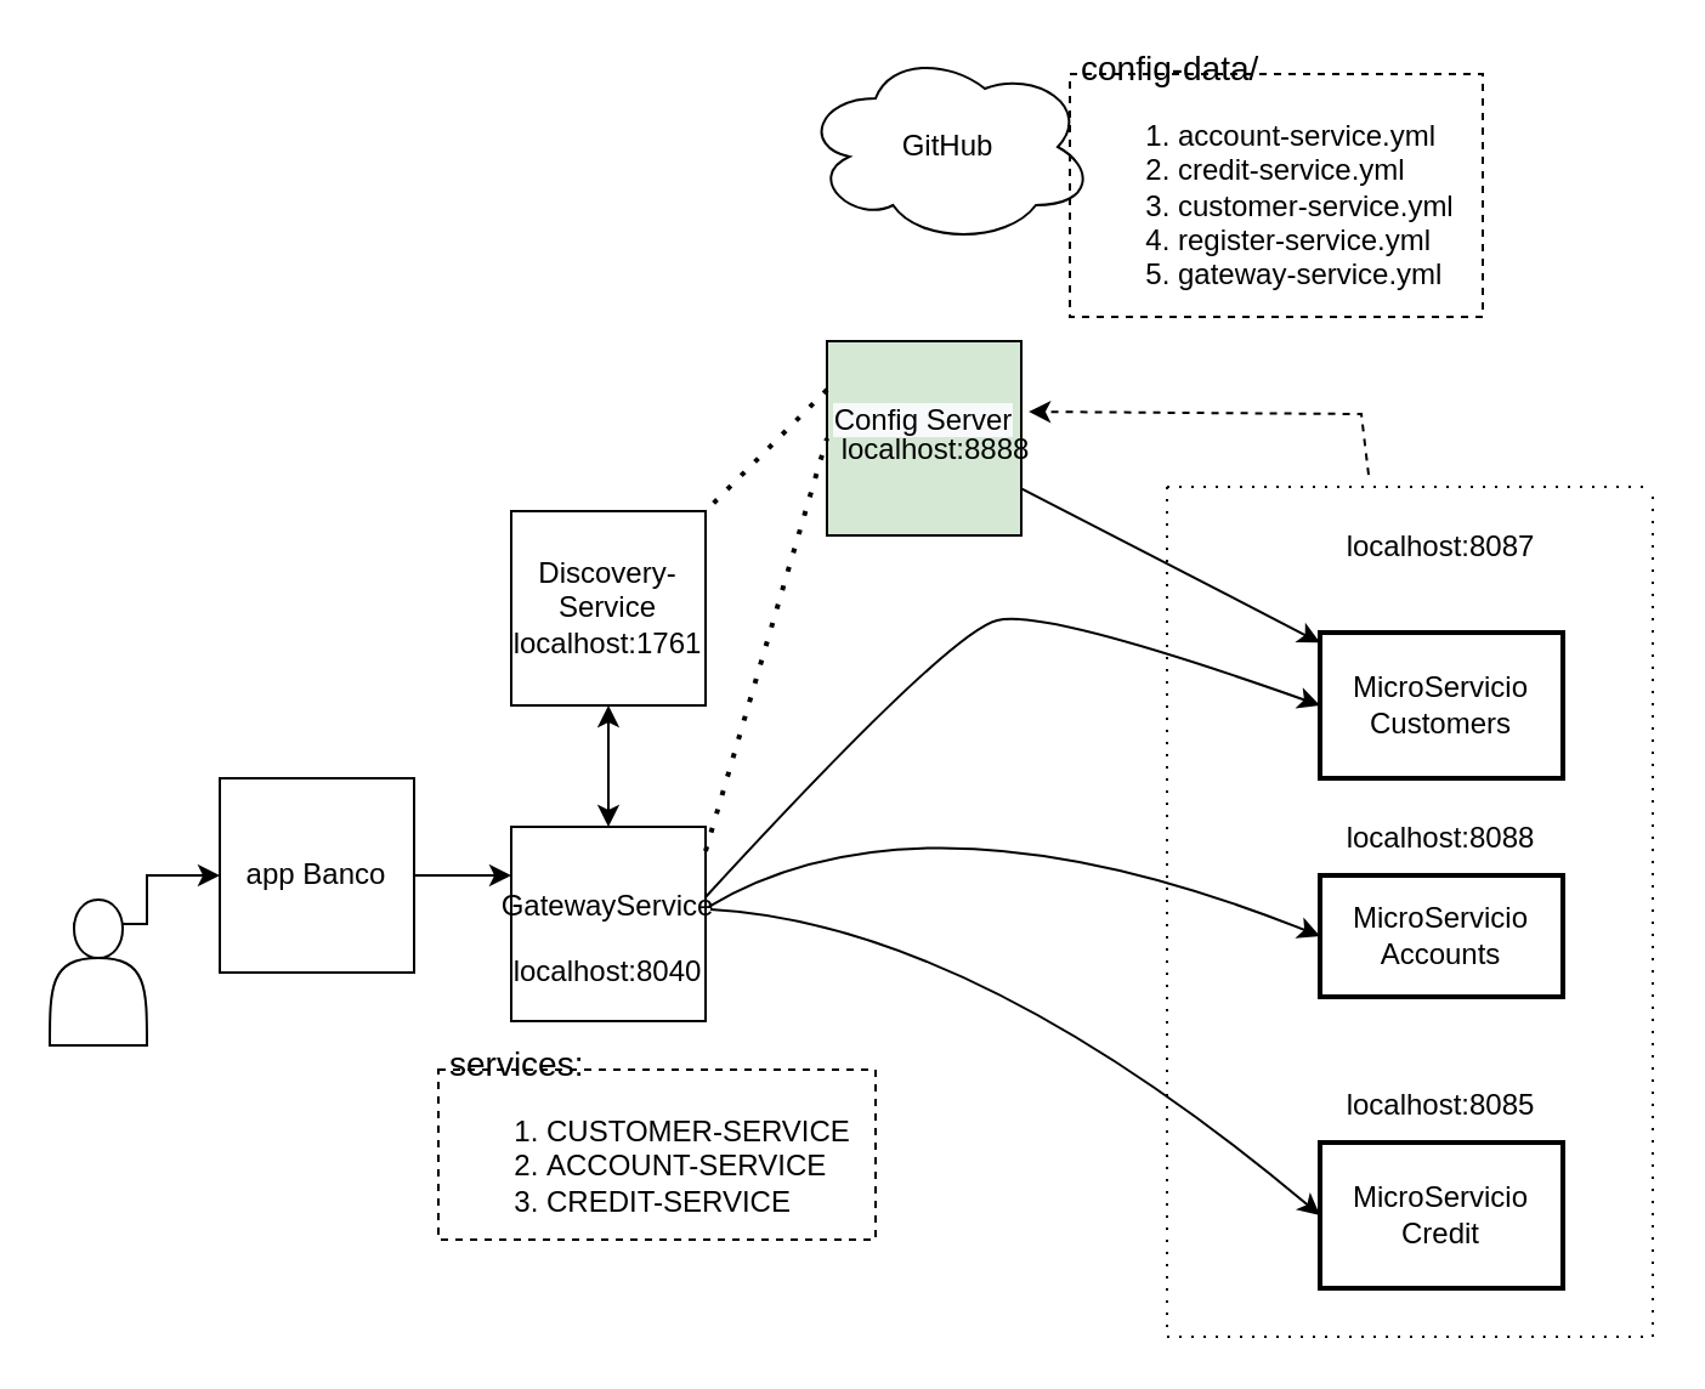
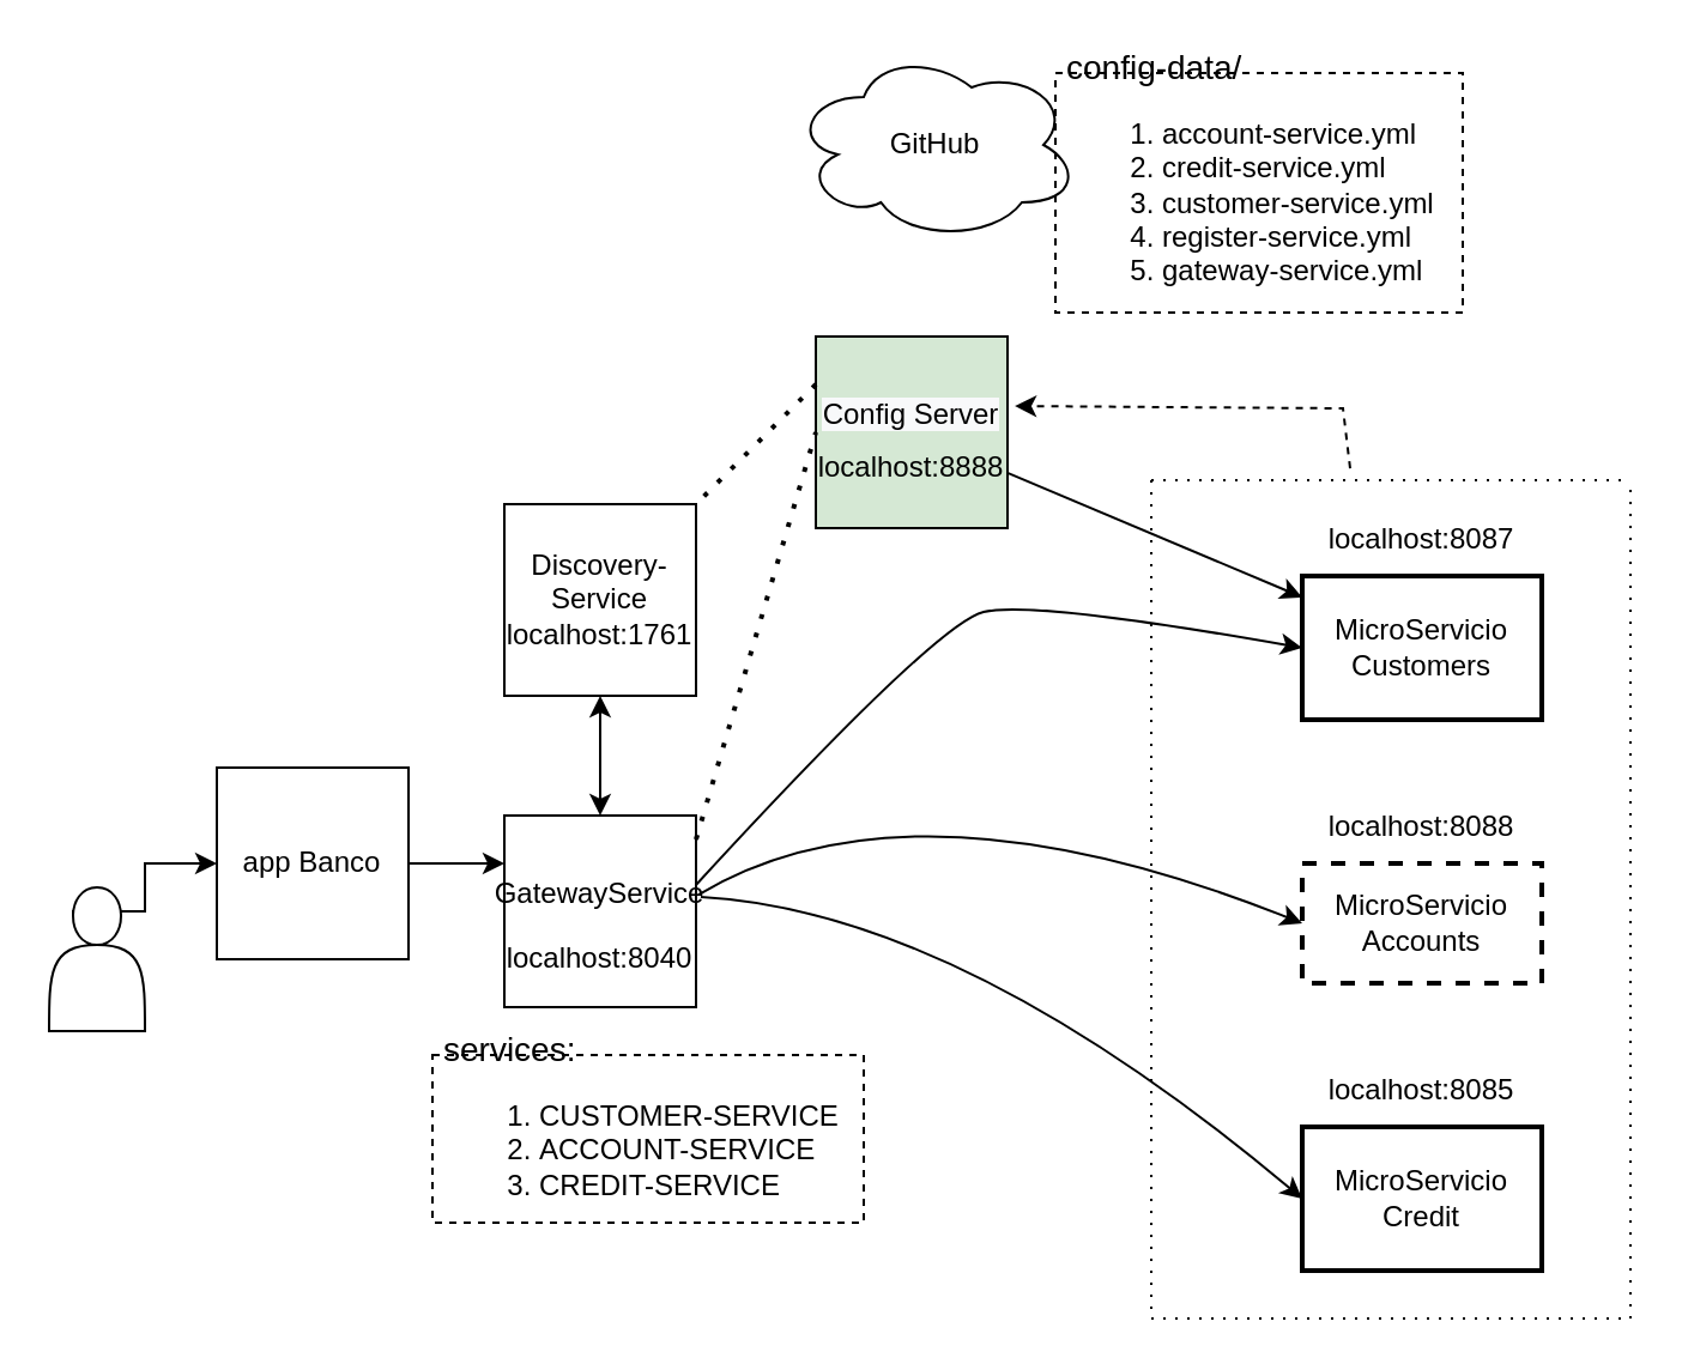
  <mxCell id="0" />
  <mxCell id="1" parent="0" />
  <mxCell id="2" style="edgeStyle=orthogonalEdgeStyle;rounded=0;orthogonalLoop=1;jettySize=auto;html=1;exitX=0.25;exitY=0.2;exitDx=0;exitDy=0;exitPerimeter=0;" parent="1" source="3" target="4" edge="1"><mxGeometry relative="1" as="geometry"><mxPoint x="110" y="300" as="targetPoint" /><Array as="points"><mxPoint x="30" y="380" /><mxPoint x="60" y="380" /><mxPoint x="60" y="360" /></Array></mxGeometry></mxCell>
  <mxCell id="3" value="" style="shape=actor;whiteSpace=wrap;html=1;" parent="1" vertex="1"><mxGeometry x="20" y="370" width="40" height="60" as="geometry" /></mxCell>
  <mxCell id="4" value="app Banco" style="whiteSpace=wrap;html=1;aspect=fixed;" parent="1" vertex="1"><mxGeometry x="90" y="320" width="80" height="80" as="geometry" /></mxCell>
  <mxCell id="5" value="" style="curved=1;endArrow=classic;html=1;rounded=0;entryX=0;entryY=0.5;entryDx=0;entryDy=0;exitX=0.988;exitY=0.375;exitDx=0;exitDy=0;exitPerimeter=0;" parent="1" source="19" target="12" edge="1"><mxGeometry width="50" height="50" relative="1" as="geometry"><mxPoint x="340" y="300" as="sourcePoint" /><mxPoint x="390" y="250" as="targetPoint" /><Array as="points"><mxPoint x="390" y="260" /><mxPoint x="430" y="250" /></Array></mxGeometry></mxCell>
  <mxCell id="6" value="" style="curved=1;endArrow=classic;html=1;rounded=0;entryX=0;entryY=0.5;entryDx=0;entryDy=0;exitX=1.013;exitY=0.413;exitDx=0;exitDy=0;exitPerimeter=0;" parent="1" source="19" target="13" edge="1"><mxGeometry width="50" height="50" relative="1" as="geometry"><mxPoint x="340" y="300" as="sourcePoint" /><mxPoint x="410" y="370" as="targetPoint" /><Array as="points"><mxPoint x="380" y="320" /></Array></mxGeometry></mxCell>
  <mxCell id="7" value="" style="curved=1;endArrow=classic;html=1;rounded=0;entryX=0;entryY=0.5;entryDx=0;entryDy=0;exitX=1.025;exitY=0.425;exitDx=0;exitDy=0;exitPerimeter=0;" parent="1" source="19" target="14" edge="1"><mxGeometry width="50" height="50" relative="1" as="geometry"><mxPoint x="340" y="300" as="sourcePoint" /><mxPoint x="210" y="480" as="targetPoint" /><Array as="points"><mxPoint x="400" y="380" /></Array></mxGeometry></mxCell>
  <mxCell id="8" value="" style="swimlane;startSize=0;rounded=0;fillColor=none;gradientColor=none;dashed=1;dashPattern=1 4;" parent="1" vertex="1"><mxGeometry x="480" y="200" width="200" height="350" as="geometry" /></mxCell>
  <mxCell id="9" value="localhost:8087" style="text;html=1;strokeColor=none;fillColor=none;align=center;verticalAlign=middle;whiteSpace=wrap;rounded=0;dashed=1;dashPattern=1 4;" parent="8" vertex="1"><mxGeometry x="83" y="10" width="60" height="30" as="geometry" /></mxCell>
  <mxCell id="10" value="localhost:8088" style="text;html=1;strokeColor=none;fillColor=none;align=center;verticalAlign=middle;whiteSpace=wrap;rounded=0;dashed=1;dashPattern=1 4;" parent="8" vertex="1"><mxGeometry x="83" y="130" width="60" height="30" as="geometry" /></mxCell>
  <mxCell id="11" value="localhost:8085" style="text;html=1;strokeColor=none;fillColor=none;align=center;verticalAlign=middle;whiteSpace=wrap;rounded=0;dashed=1;dashPattern=1 4;" parent="8" vertex="1"><mxGeometry x="83" y="240" width="60" height="30" as="geometry" /></mxCell>
- <mxCell id="12" value="MicroServicio Customers" style="rounded=0;whiteSpace=wrap;html=1;absoluteArcSize=1;arcSize=14;strokeWidth=2;" parent="8" vertex="1"><mxGeometry x="63" y="60" width="100" height="60" as="geometry" /></mxCell>
- <mxCell id="13" value="MicroServicio Accounts" style="rounded=0;whiteSpace=wrap;html=1;absoluteArcSize=1;arcSize=14;strokeWidth=2;" parent="8" vertex="1"><mxGeometry x="63" y="160" width="100" height="50" as="geometry" /></mxCell>
+ <mxCell id="12" value="MicroServicio Customers" style="rounded=0;whiteSpace=wrap;html=1;absoluteArcSize=1;arcSize=14;strokeWidth=2;" parent="8" vertex="1"><mxGeometry x="63" y="40" width="100" height="60" as="geometry" /></mxCell>
+ <mxCell id="13" value="MicroServicio Accounts" style="rounded=0;whiteSpace=wrap;html=1;absoluteArcSize=1;arcSize=14;strokeWidth=2;dashed=1;" parent="8" vertex="1"><mxGeometry x="63" y="160" width="100" height="50" as="geometry" /></mxCell>
  <mxCell id="14" value="MicroServicio Credit" style="rounded=0;whiteSpace=wrap;html=1;absoluteArcSize=1;arcSize=14;strokeWidth=2;" parent="8" vertex="1"><mxGeometry x="63" y="270" width="100" height="60" as="geometry" /></mxCell>
  <mxCell id="15" value="GitHub" style="ellipse;shape=cloud;whiteSpace=wrap;html=1;" parent="1" vertex="1"><mxGeometry x="330" y="20" width="120" height="80" as="geometry" /></mxCell>
  <mxCell id="16" value="&#10;&lt;span style=&quot;color: rgb(0, 0, 0); font-family: Helvetica; font-size: 12px; font-style: normal; font-variant-ligatures: normal; font-variant-caps: normal; font-weight: 400; letter-spacing: normal; orphans: 2; text-align: center; text-indent: 0px; text-transform: none; widows: 2; word-spacing: 0px; -webkit-text-stroke-width: 0px; background-color: rgb(248, 249, 250); text-decoration-thickness: initial; text-decoration-style: initial; text-decoration-color: initial; float: none; display: inline !important;&quot;&gt;Config Server&lt;/span&gt;&#10;&#10;" style="whiteSpace=wrap;html=1;aspect=fixed;fillColor=#d5e8d4;" parent="1" vertex="1"><mxGeometry x="340" y="140" width="80" height="80" as="geometry" /></mxCell>
  <mxCell id="17" value="" style="endArrow=classic;html=1;rounded=0;" parent="1" source="16" target="12" edge="1"><mxGeometry relative="1" as="geometry"><mxPoint x="230" y="600" as="sourcePoint" /><mxPoint x="310" y="530" as="targetPoint" /></mxGeometry></mxCell>
  <mxCell id="18" value="&lt;span style=&quot;font-size: 14px; background-color: initial;&quot;&gt;config-data/&lt;/span&gt;&lt;br&gt;&lt;div style=&quot;&quot;&gt;&lt;ol&gt;&lt;li&gt;&lt;span style=&quot;background-color: initial;&quot;&gt;account-service.yml&lt;/span&gt;&lt;/li&gt;&lt;li&gt;&lt;span style=&quot;background-color: initial;&quot;&gt;credit-service.yml&lt;/span&gt;&lt;/li&gt;&lt;li&gt;&lt;span style=&quot;background-color: initial;&quot;&gt;customer-service.yml&lt;/span&gt;&lt;/li&gt;&lt;li&gt;&lt;span style=&quot;background-color: initial;&quot;&gt;register-service.yml&lt;/span&gt;&lt;/li&gt;&lt;li&gt;&lt;span style=&quot;background-color: initial;&quot;&gt;gateway-service.yml&lt;/span&gt;&lt;/li&gt;&lt;/ol&gt;&lt;/div&gt;&lt;p&gt;.&lt;/p&gt;" style="text;html=1;spacing=5;spacingTop=-20;whiteSpace=wrap;overflow=hidden;rounded=0;dashed=1;strokeColor=default;" parent="1" vertex="1"><mxGeometry x="440" y="30" width="170" height="100" as="geometry" /></mxCell>
  <mxCell id="19" value="GatewayService&lt;br&gt;&lt;span style=&quot;color: rgba(0, 0, 0, 0); font-family: monospace; font-size: 0px; text-align: start;&quot;&gt;%3CmxGraphModel%3E%3Croot%3E%3CmxCell%20id%3D%220%22%2F%3E%3CmxCell%20id%3D%221%22%20parent%3D%220%22%2F%3E%3CmxCell%20id%3D%222%22%20value%3D%22localhost%3A8888%22%20style%3D%22text%3Bhtml%3D1%3BstrokeColor%3Dnone%3BfillColor%3Dnone%3Balign%3Dcenter%3BverticalAlign%3Dmiddle%3BwhiteSpace%3Dwrap%3Brounded%3D0%3Bdashed%3D1%3BdashPattern%3D1%204%3B%22%20vertex%3D%221%22%20parent%3D%221%22%3E%3CmxGeometry%20x%3D%22295%22%20y%3D%22540%22%20width%3D%2260%22%20height%3D%2230%22%20as%3D%22geometry%22%2F%3E%3C%2FmxCell%3E%3C%2Froot%3E%3C%2FmxGraphModel%3E&lt;/span&gt;" style="whiteSpace=wrap;html=1;aspect=fixed;" parent="1" vertex="1"><mxGeometry x="210" y="340" width="80" height="80" as="geometry" /></mxCell>
- <mxCell id="20" value="localhost:8888" style="text;html=1;strokeColor=none;fillColor=none;align=center;verticalAlign=middle;whiteSpace=wrap;rounded=0;dashed=1;dashPattern=1 4;" parent="1" vertex="1"><mxGeometry x="355" y="170" width="60" height="30" as="geometry" /></mxCell>
+ <mxCell id="20" value="localhost:8888" style="text;html=1;strokeColor=none;fillColor=none;align=center;verticalAlign=middle;whiteSpace=wrap;rounded=0;dashed=1;dashPattern=1 4;" parent="1" vertex="1"><mxGeometry x="350" y="180" width="60" height="30" as="geometry" /></mxCell>
  <mxCell id="21" value="localhost:8040" style="text;html=1;strokeColor=none;fillColor=none;align=center;verticalAlign=middle;whiteSpace=wrap;rounded=0;dashed=1;dashPattern=1 4;" parent="1" vertex="1"><mxGeometry x="220" y="385" width="60" height="30" as="geometry" /></mxCell>
  <mxCell id="22" value="" style="endArrow=classic;html=1;rounded=0;entryX=0;entryY=0.25;entryDx=0;entryDy=0;" parent="1" source="4" target="19" edge="1"><mxGeometry width="50" height="50" relative="1" as="geometry"><mxPoint x="380" y="370" as="sourcePoint" /><mxPoint x="430" y="320" as="targetPoint" /></mxGeometry></mxCell>
  <mxCell id="23" value="Discovery-Service&lt;br&gt;&lt;span style=&quot;color: rgba(0, 0, 0, 0); font-family: monospace; font-size: 0px; text-align: start;&quot;&gt;%3CmxGraphModel%3E%3Croot%3E%3CmxCell%20id%3D%220%22%2F%3E%3CmxCell%20id%3D%221%22%20parent%3D%220%22%2F%3E%3CmxCell%20id%3D%222%22%20value%3D%22localhost%3A8888%22%20style%3D%22text%3Bhtml%3D1%3BstrokeColor%3Dnone%3BfillColor%3Dnone%3Balign%3Dcenter%3BverticalAlign%3Dmiddle%3BwhiteSpace%3Dwrap%3Brounded%3D0%3Bdashed%3D1%3BdashPattern%3D1%204%3B%22%20vertex%3D%221%22%20parent%3D%221%22%3E%3CmxGeometry%20x%3D%22295%22%20y%3D%22540%22%20width%3D%2260%22%20height%3D%2230%22%20as%3D%22geometry%22%2F%3E%3C%2FmxCell%3E%3C%2Froot%3E%3C%2FmxGraphModel%3E&lt;/span&gt;" style="whiteSpace=wrap;html=1;aspect=fixed;" parent="1" vertex="1"><mxGeometry x="210" y="210" width="80" height="80" as="geometry" /></mxCell>
  <mxCell id="24" value="localhost:1761" style="text;html=1;strokeColor=none;fillColor=none;align=center;verticalAlign=middle;whiteSpace=wrap;rounded=0;dashed=1;dashPattern=1 4;" parent="1" vertex="1"><mxGeometry x="220" y="250" width="60" height="30" as="geometry" /></mxCell>
  <mxCell id="25" value="&lt;span style=&quot;font-size: 14px; background-color: initial;&quot;&gt;services:&lt;/span&gt;&lt;br&gt;&lt;div style=&quot;&quot;&gt;&lt;ol&gt;&lt;li&gt;CUSTOMER-SERVICE&lt;/li&gt;&lt;li&gt;ACCOUNT-SERVICE&lt;/li&gt;&lt;li&gt;CREDIT-SERVICE&lt;/li&gt;&lt;/ol&gt;&lt;/div&gt;" style="text;html=1;spacing=5;spacingTop=-20;whiteSpace=wrap;overflow=hidden;rounded=0;dashed=1;strokeColor=default;" parent="1" vertex="1"><mxGeometry x="180" y="440" width="180" height="70" as="geometry" /></mxCell>
  <mxCell id="26" value="" style="endArrow=classic;startArrow=classic;html=1;rounded=0;entryX=0.5;entryY=1;entryDx=0;entryDy=0;" parent="1" source="19" target="23" edge="1"><mxGeometry width="50" height="50" relative="1" as="geometry"><mxPoint x="260" y="259.289" as="sourcePoint" /><mxPoint x="260" y="209.289" as="targetPoint" /></mxGeometry></mxCell>
  <mxCell id="27" value="" style="endArrow=none;dashed=1;html=1;dashPattern=1 3;strokeWidth=2;rounded=0;exitX=0;exitY=0.25;exitDx=0;exitDy=0;" parent="1" source="16" target="23" edge="1"><mxGeometry width="50" height="50" relative="1" as="geometry"><mxPoint x="330" y="120" as="sourcePoint" /><mxPoint x="310" y="300" as="targetPoint" /></mxGeometry></mxCell>
  <mxCell id="28" value="" style="endArrow=classic;html=1;rounded=0;exitX=0.415;exitY=-0.014;exitDx=0;exitDy=0;dashed=1;entryX=1.038;entryY=0.363;entryDx=0;entryDy=0;entryPerimeter=0;exitPerimeter=0;" parent="1" source="8" target="16" edge="1"><mxGeometry width="50" height="50" relative="1" as="geometry"><mxPoint x="580" y="210" as="sourcePoint" /><mxPoint x="630" y="160" as="targetPoint" /><Array as="points"><mxPoint x="560" y="170" /></Array></mxGeometry></mxCell>
  <mxCell id="29" value="" style="endArrow=none;dashed=1;html=1;dashPattern=1 3;strokeWidth=2;rounded=0;entryX=0;entryY=0.5;entryDx=0;entryDy=0;" parent="1" target="16" edge="1"><mxGeometry width="50" height="50" relative="1" as="geometry"><mxPoint x="290" y="350" as="sourcePoint" /><mxPoint x="340" y="300" as="targetPoint" /></mxGeometry></mxCell>
